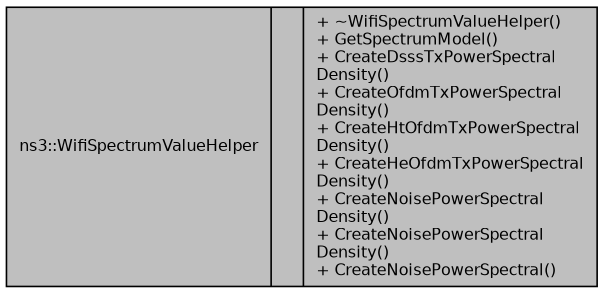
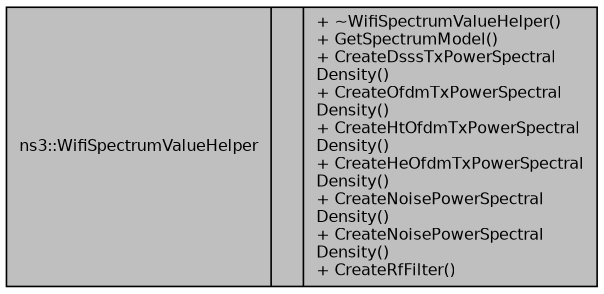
  digraph {
    rankdir=LR
-   n1 [color=black fillcolor=grey75 fontcolor=black fontname=Helvetica fontsize=10 height=0.2 label="{ns3::WifiSpectrumValueHelper\n||+ ~WifiSpectrumValueHelper()\l+ GetSpectrumModel()\l+ CreateDsssTxPowerSpectral\lDensity()\l+ CreateOfdmTxPowerSpectral\lDensity()\l+ CreateHtOfdmTxPowerSpectral\lDensity()\l+ CreateHeOfdmTxPowerSpectral\lDensity()\l+ CreateNoisePowerSpectral\lDensity()\l+ CreateNoisePowerSpectral\lDensity()\l+ CreateNoisePowerSpectral()\l}" shape=record style=filled width=0.4]
+   n1 [color=black fillcolor=grey75 fontcolor=black fontname=Helvetica fontsize=10 height=0.2 label="{ns3::WifiSpectrumValueHelper\n||+ ~WifiSpectrumValueHelper()\l+ GetSpectrumModel()\l+ CreateDsssTxPowerSpectral\lDensity()\l+ CreateOfdmTxPowerSpectral\lDensity()\l+ CreateHtOfdmTxPowerSpectral\lDensity()\l+ CreateHeOfdmTxPowerSpectral\lDensity()\l+ CreateNoisePowerSpectral\lDensity()\l+ CreateNoisePowerSpectral\lDensity()\l+ CreateRfFilter()\l}" shape=record style=filled width=0.4]
  }
